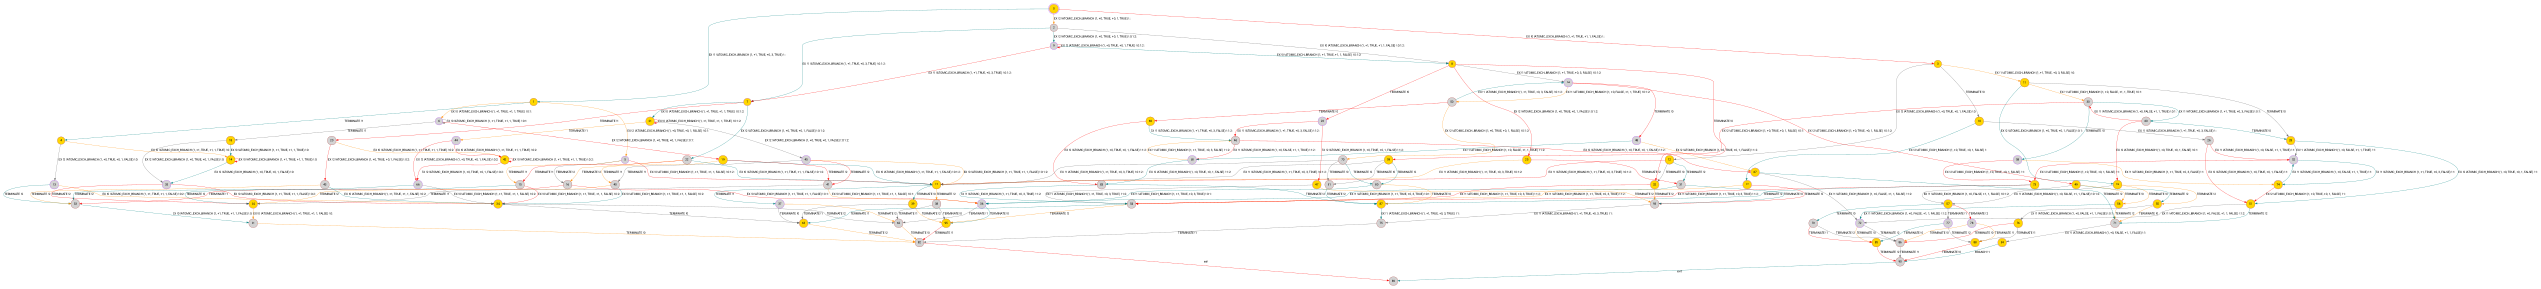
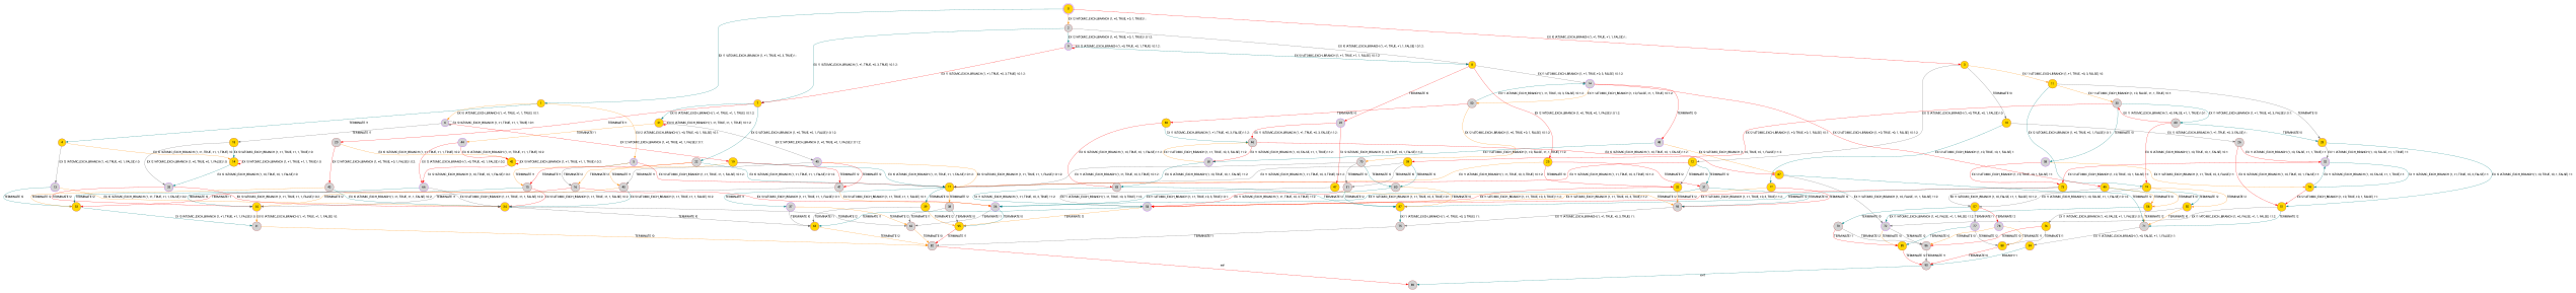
  digraph {
    fontname=Roboto
    node [color=brown fillcolor=lightgrey fontname=Roboto shape=circle style=filled]
    edge [color=red fontname=Roboto]
    0 [color=purple fillcolor=gold peripheries=2]
    1 [fillcolor=gold]
    2
    3 [fillcolor=gold]
    4 [fillcolor=gold]
    5 [color=purple]
    6 [color=purple]
    7 [color=purple fillcolor=gold]
    8 [color=purple fillcolor=gold]
    9 [color=purple]
    10 [fillcolor=gold]
    11 [fillcolor=gold]
    12 [fillcolor=gold]
    13 [color=purple]
    14 [fillcolor=gold]
    15
    16
    17 [fillcolor=gold]
    18 [fillcolor=gold]
    19 [fillcolor=gold]
    20
    21 [color=purple fillcolor=gold]
    22
    23 [color=purple]
    24 [color=purple]
    25 [color=purple fillcolor=gold]
    26
    27 [color=purple fillcolor=gold]
    28 [color=purple fillcolor=gold]
    29 [fillcolor=gold]
    30
    31
    32 [color=purple fillcolor=gold]
-   33
+   33 [fillcolor=gold]
    34 [color=purple fillcolor=gold]
    35 [color=purple]
    36 [color=purple]
    37 [color=purple]
    38
    39 [fillcolor=gold]
    40
    41
    42 [fillcolor=gold]
    43
    44 [color=purple]
    45 [color=purple]
    46
-   47 [color=purple fillcolor=gold]
+   47 [fillcolor=gold]
    48 [color=purple]
    49 [color=purple fillcolor=gold]
    50
    51 [fillcolor=gold]
    52 [color=purple]
    n54 [label=93]
-   54
+   54 [color=purple]
    55 [color=purple fillcolor=gold]
    56 [color=purple fillcolor=gold]
    57 [color=purple fillcolor=gold]
    58 [color=purple]
    59 [fillcolor=gold]
    60
    61
    62
    63 [color=purple fillcolor=gold]
    64 [color=purple fillcolor=gold]
    n66 [fillcolor=gold label=95]
    66 [color=purple]
    67 [color=purple fillcolor=gold]
    68 [color=purple]
    69 [fillcolor=gold]
    70
    71
    72 [color=purple]
    73 [fillcolor=gold]
    74 [color=purple fillcolor=gold]
    75
    76 [fillcolor=gold]
    77 [color=purple]
    78 [color=purple]
    79
    80
    81
    82
    83
    84 [color=purple fillcolor=gold]
    85 [fillcolor=gold]
    86
    87 [color=purple fillcolor=gold]
    88 [color=purple fillcolor=gold]
    89
    90
    0 -> 1 [color=teal label="EX !1 !ATOMIC_EXCH_BRANCH (1, +1, TRUE, +0, 3, TRUE) !::"]
    0 -> 2 [color=darkorange label="EX !2 !ATOMIC_EXCH_BRANCH (1, +0, TRUE, +0, 1, TRUE) !::"]
    0 -> 3 [label="EX !0 !ATOMIC_EXCH_BRANCH (1, +1, TRUE, +1, 1, FALSE) !::"]
    1 -> 4 [color=teal label="TERMINATE !1"]
    1 -> 5 [color=darkorange label="EX !2 !ATOMIC_EXCH_BRANCH (1, +0, TRUE, +0, 1, FALSE) !:0:1:"]
    1 -> 6 [color=darkorange label="EX !0 !ATOMIC_EXCH_BRANCH (1, +1, TRUE, +1, 1, TRUE) !:0:1:"]
    2 -> 7 [color=teal label="EX !1 !ATOMIC_EXCH_BRANCH (1, +1, TRUE, +0, 3, TRUE) !:0:1:2:"]
    2 -> 8 [color=gray40 label="EX !0 !ATOMIC_EXCH_BRANCH (1, +1, TRUE, +1, 1, FALSE) !:0:1:2:"]
    2 -> 9 [color=teal label="EX !2 !ATOMIC_EXCH_BRANCH (1, +0, TRUE, +0, 1, TRUE) !:0:1:2:"]
    3 -> 10 [color=gray40 label="TERMINATE !0"]
    3 -> 11 [color=darkorange label="EX !1 !ATOMIC_EXCH_BRANCH (1, +1, TRUE, +0, 3, FALSE) !:0:"]
    3 -> 12 [color=gray40 label="EX !2 !ATOMIC_EXCH_BRANCH (1, +0, TRUE, +0, 1, FALSE) !:0:"]
    4 -> 13 [color=gray40 label="EX !2 !ATOMIC_EXCH_BRANCH (1, +0, TRUE, +0, 1, FALSE) !:0:"]
    4 -> 14 [color=darkorange label="EX !0 !ATOMIC_EXCH_BRANCH (1, +1, TRUE, +1, 1, TRUE) !:0:"]
    5 -> 15 [color=darkorange label="TERMINATE !1"]
    5 -> 16 [color=gray40 label="TERMINATE !2"]
    5 -> 17 [label="EX !0 !ATOMIC_EXCH_BRANCH (1, +1, TRUE, +1, 1, FALSE) !:0:1:2:"]
    6 -> 6 [color=gray40 label="EX !0 !ATOMIC_EXCH_BRANCH (1, +1, TRUE, +1, 1, TRUE) !:0:1:"]
    6 -> 18 [color=gray40 label="TERMINATE !1"]
    6 -> 19 [label="EX !2 !ATOMIC_EXCH_BRANCH (1, +0, TRUE, +0, 1, FALSE) !:0:1:"]
    7 -> 20 [label="TERMINATE !1"]
    7 -> 21 [color=teal label="EX !0 !ATOMIC_EXCH_BRANCH (1, +1, TRUE, +1, 1, TRUE) !:0:1:2:"]
    7 -> 22 [color=teal label="EX !2 !ATOMIC_EXCH_BRANCH (1, +0, TRUE, +0, 1, FALSE) !:0:1:2:"]
    8 -> 23 [label="TERMINATE !0"]
    8 -> 24 [color=gray40 label="EX !1 !ATOMIC_EXCH_BRANCH (1, +1, TRUE, +0, 3, FALSE) !:0:1:2:"]
    8 -> 25 [label="EX !2 !ATOMIC_EXCH_BRANCH (1, +0, TRUE, +0, 1, FALSE) !:0:1:2:"]
    9 -> 7 [label="EX !1 !ATOMIC_EXCH_BRANCH (1, +1, TRUE, +0, 3, TRUE) !:0:1:2:"]
    9 -> 8 [color=teal label="EX !0 !ATOMIC_EXCH_BRANCH (1, +1, TRUE, +1, 1, FALSE) !:0:1:2:"]
    9 -> 9 [label="EX !2 !ATOMIC_EXCH_BRANCH (1, +0, TRUE, +0, 1, TRUE) !:0:1:2:"]
    10 -> 26 [color=gray40 label="EX !1 !ATOMIC_EXCH_BRANCH (1, +1, TRUE, +0, 3, FALSE) !::"]
    10 -> 27 [color=teal label="EX !2 !ATOMIC_EXCH_BRANCH (1, +0, TRUE, +0, 1, FALSE) !::"]
    11 -> 28 [color=gray40 label="TERMINATE !0"]
    11 -> 29 [color=teal label="EX !2 !ATOMIC_EXCH_BRANCH (1, +0, TRUE, +0, 1, FALSE) !:0:1:"]
    11 -> 30 [color=darkorange label="EX !1 !ATOMIC_EXCH_BRANCH (1, +0, FALSE, +1, 1, TRUE) !:0:1:"]
    12 -> 17 [label="EX !1 !ATOMIC_EXCH_BRANCH (1, +1, TRUE, +0, 3, TRUE) !:0:1:2:"]
    12 -> 31 [color=teal label="TERMINATE !2"]
    12 -> 32 [color=gray40 label="TERMINATE !0"]
    13 -> 33 [color=teal label="TERMINATE !2"]
    13 -> 34 [color=darkorange label="EX !0 !ATOMIC_EXCH_BRANCH (1, +1, TRUE, +1, 1, FALSE) !:0:2:"]
    14 -> 14 [label="EX !0 !ATOMIC_EXCH_BRANCH (1, +1, TRUE, +1, 1, TRUE) !:0:"]
    14 -> 35 [color=teal label="EX !2 !ATOMIC_EXCH_BRANCH (1, +0, TRUE, +0, 1, FALSE) !:0:"]
    15 -> 33 [color=teal label="TERMINATE !2"]
    15 -> 34 [label="EX !0 !ATOMIC_EXCH_BRANCH (1, +1, TRUE, +1, 1, FALSE) !:0:2:"]
    16 -> 33 [label="TERMINATE !1"]
    16 -> 36 [label="EX !0 !ATOMIC_EXCH_BRANCH (1, +1, TRUE, +1, 1, FALSE) !:0:1:"]
    17 -> 37 [color=teal label="TERMINATE !1"]
    17 -> 38 [color=darkorange label="TERMINATE !2"]
    17 -> 39 [color=teal label="TERMINATE !0"]
    18 -> 14 [color=teal label="EX !0 !ATOMIC_EXCH_BRANCH (1, +1, TRUE, +1, 1, TRUE) !:0:"]
    18 -> 35 [color=gray40 label="EX !2 !ATOMIC_EXCH_BRANCH (1, +0, TRUE, +0, 1, FALSE) !:0:"]
    19 -> 17 [color=teal label="EX !0 !ATOMIC_EXCH_BRANCH (1, +1, TRUE, +1, 1, FALSE) !:0:1:2:"]
    19 -> 40 [color=darkorange label="TERMINATE !1"]
    19 -> 41 [label="TERMINATE !2"]
    20 -> 42 [color=darkorange label="EX !0 !ATOMIC_EXCH_BRANCH (1, +1, TRUE, +1, 1, TRUE) !:0:2:"]
    20 -> 43 [label="EX !2 !ATOMIC_EXCH_BRANCH (1, +0, TRUE, +0, 1, FALSE) !:0:2:"]
    21 -> 21 [label="EX !0 !ATOMIC_EXCH_BRANCH (1, +1, TRUE, +1, 1, TRUE) !:0:1:2:"]
    21 -> 44 [color=darkorange label="TERMINATE !1"]
    21 -> 45 [color=gray40 label="EX !2 !ATOMIC_EXCH_BRANCH (1, +0, TRUE, +0, 1, FALSE) !:0:1:2:"]
    22 -> 15 [label="TERMINATE !1"]
    22 -> 16 [color=darkorange label="TERMINATE !2"]
    22 -> 17 [color=teal label="EX !0 !ATOMIC_EXCH_BRANCH (1, +1, TRUE, +1, 1, FALSE) !:0:1:2:"]
    23 -> 46 [label="EX !1 !ATOMIC_EXCH_BRANCH (1, +1, TRUE, +0, 3, FALSE) !:1:2:"]
    23 -> 47 [label="EX !2 !ATOMIC_EXCH_BRANCH (1, +0, TRUE, +0, 1, FALSE) !:1:2:"]
    24 -> 48 [label="TERMINATE !0"]
    24 -> 49 [label="EX !2 !ATOMIC_EXCH_BRANCH (1, +0, TRUE, +0, 1, FALSE) !:0:1:2:"]
    24 -> 50 [color=darkorange label="EX !1 !ATOMIC_EXCH_BRANCH (1, +0, FALSE, +1, 1, TRUE) !:0:1:2:"]
    25 -> 17 [color=darkorange label="EX !1 !ATOMIC_EXCH_BRANCH (1, +1, TRUE, +0, 3, TRUE) !:0:1:2:"]
    25 -> 31 [label="TERMINATE !2"]
-   8 -> 32 [label="TERMINATE !0"]
+   25 -> 32 [label="TERMINATE !0"]
    26 -> 51 [label="EX !2 !ATOMIC_EXCH_BRANCH (1, +0, TRUE, +0, 1, FALSE) !:1:"]
    26 -> 52 [label="EX !1 !ATOMIC_EXCH_BRANCH (1, +0, FALSE, +1, 1, TRUE) !:1:"]
    27 -> n54 [label="TERMINATE !2"]
    27 -> 54 [color=darkorange label="EX !1 !ATOMIC_EXCH_BRANCH (1, +1, TRUE, +0, 3, TRUE) !:1:2:"]
    28 -> 51 [color=teal label="EX !2 !ATOMIC_EXCH_BRANCH (1, +0, TRUE, +0, 1, FALSE) !:1:"]
    28 -> 52 [color=gray40 label="EX !1 !ATOMIC_EXCH_BRANCH (1, +0, FALSE, +1, 1, TRUE) !:1:"]
    29 -> 55 [color=darkorange label="TERMINATE !2"]
    29 -> 56 [color=darkorange label="TERMINATE !0"]
    29 -> 57 [color=gray40 label="EX !1 !ATOMIC_EXCH_BRANCH (1, +0, FALSE, +1, 1, FALSE) !:0:1:2:"]
    30 -> 58 [color=teal label="TERMINATE !0"]
    30 -> 59 [label="EX !2 !ATOMIC_EXCH_BRANCH (1, +0, TRUE, +0, 1, FALSE) !:0:1:"]
    30 -> 60 [color=teal label="EX !1 !ATOMIC_EXCH_BRANCH (1, +1, TRUE, +0, 3, FALSE) !:0:1:"]
    31 -> 36 [color=teal label="EX !1 !ATOMIC_EXCH_BRANCH (1, +1, TRUE, +0, 3, TRUE) !:0:1:"]
    31 -> n54 [color=teal label="TERMINATE !0"]
    32 -> n54 [color=darkorange label="TERMINATE !2"]
    32 -> 54 [label="EX !1 !ATOMIC_EXCH_BRANCH (1, +1, TRUE, +0, 3, TRUE) !:1:2:"]
    33 -> 61 [color=teal label="EX !0 !ATOMIC_EXCH_BRANCH (1, +1, TRUE, +1, 1, FALSE) !:0:"]
    34 -> 62 [color=gray40 label="TERMINATE !2"]
    34 -> 63 [color=gray40 label="TERMINATE !0"]
    35 -> 34 [label="EX !0 !ATOMIC_EXCH_BRANCH (1, +1, TRUE, +1, 1, FALSE) !:0:2:"]
    35 -> 64 [label="TERMINATE !2"]
    36 -> 62 [color=gray40 label="TERMINATE !1"]
    36 -> n66 [color=teal label="TERMINATE !0"]
    37 -> 62 [color=darkorange label="TERMINATE !2"]
    37 -> 63 [color=gray40 label="TERMINATE !0"]
    38 -> 62 [color=gray40 label="TERMINATE !1"]
    38 -> n66 [color=gray40 label="TERMINATE !0"]
    39 -> 63 [color=gray40 label="TERMINATE !1"]
    39 -> n66 [color=darkorange label="TERMINATE !2"]
    40 -> 34 [color=teal label="EX !0 !ATOMIC_EXCH_BRANCH (1, +1, TRUE, +1, 1, FALSE) !:0:2:"]
    40 -> 64 [color=darkorange label="TERMINATE !2"]
    41 -> 36 [color=darkorange label="EX !0 !ATOMIC_EXCH_BRANCH (1, +1, TRUE, +1, 1, FALSE) !:0:1:"]
    41 -> 64 [color=gray40 label="TERMINATE !1"]
    42 -> 42 [label="EX !0 !ATOMIC_EXCH_BRANCH (1, +1, TRUE, +1, 1, TRUE) !:0:2:"]
    42 -> 66 [label="EX !2 !ATOMIC_EXCH_BRANCH (1, +0, TRUE, +0, 1, FALSE) !:0:2:"]
    43 -> 33 [color=darkorange label="TERMINATE !2"]
    43 -> 34 [color=teal label="EX !0 !ATOMIC_EXCH_BRANCH (1, +1, TRUE, +1, 1, FALSE) !:0:2:"]
    44 -> 42 [label="EX !0 !ATOMIC_EXCH_BRANCH (1, +1, TRUE, +1, 1, TRUE) !:0:2:"]
    44 -> 66 [label="EX !2 !ATOMIC_EXCH_BRANCH (1, +0, TRUE, +0, 1, FALSE) !:0:2:"]
    45 -> 17 [color=darkorange label="EX !0 !ATOMIC_EXCH_BRANCH (1, +1, TRUE, +1, 1, FALSE) !:0:1:2:"]
    45 -> 40 [color=gray40 label="TERMINATE !1"]
    45 -> 41 [label="TERMINATE !2"]
    46 -> 67 [label="EX !2 !ATOMIC_EXCH_BRANCH (1, +0, TRUE, +0, 1, FALSE) !:1:2:"]
    46 -> 68 [label="EX !1 !ATOMIC_EXCH_BRANCH (1, +0, FALSE, +1, 1, TRUE) !:1:2:"]
    47 -> n54 [color=darkorange label="TERMINATE !2"]
    47 -> 54 [color=gray40 label="EX !1 !ATOMIC_EXCH_BRANCH (1, +1, TRUE, +0, 3, TRUE) !:1:2:"]
    48 -> 67 [color=darkorange label="EX !2 !ATOMIC_EXCH_BRANCH (1, +0, TRUE, +0, 1, FALSE) !:1:2:"]
    48 -> 68 [color=teal label="EX !1 !ATOMIC_EXCH_BRANCH (1, +0, FALSE, +1, 1, TRUE) !:1:2:"]
    49 -> 55 [color=teal label="TERMINATE !2"]
    49 -> 56 [color=darkorange label="TERMINATE !0"]
    49 -> 57 [color=gray40 label="EX !1 !ATOMIC_EXCH_BRANCH (1, +0, FALSE, +1, 1, FALSE) !:0:1:2:"]
    50 -> 24 [color=teal label="EX !1 !ATOMIC_EXCH_BRANCH (1, +1, TRUE, +0, 3, FALSE) !:0:1:2:"]
    50 -> 69 [label="TERMINATE !0"]
    50 -> 70 [color=darkorange label="EX !2 !ATOMIC_EXCH_BRANCH (1, +0, TRUE, +0, 1, FALSE) !:0:1:2:"]
    51 -> 71 [color=teal label="TERMINATE !2"]
    51 -> 72 [color=gray40 label="EX !1 !ATOMIC_EXCH_BRANCH (1, +0, FALSE, +1, 1, FALSE) !:1:2:"]
    52 -> 73 [label="EX !2 !ATOMIC_EXCH_BRANCH (1, +0, TRUE, +0, 1, FALSE) !:1:"]
    52 -> 74 [color=teal label="EX !1 !ATOMIC_EXCH_BRANCH (1, +1, TRUE, +0, 3, FALSE) !:1:"]
    n54 -> 75 [color=gray40 label="EX !1 !ATOMIC_EXCH_BRANCH (1, +1, TRUE, +0, 3, TRUE) !:1:"]
    54 -> 63 [color=teal label="TERMINATE !1"]
    54 -> n66 [color=darkorange label="TERMINATE !2"]
    55 -> 71 [color=darkorange label="TERMINATE !0"]
    55 -> 76 [color=gray40 label="EX !1 !ATOMIC_EXCH_BRANCH (1, +0, FALSE, +1, 1, FALSE) !:0:1:"]
    56 -> 71 [color=darkorange label="TERMINATE !2"]
    56 -> 72 [color=teal label="EX !1 !ATOMIC_EXCH_BRANCH (1, +0, FALSE, +1, 1, FALSE) !:1:2:"]
    57 -> 77 [color=gray40 label="TERMINATE !1"]
    57 -> 78 [label="TERMINATE !2"]
    57 -> 79 [color=teal label="TERMINATE !0"]
    58 -> 73 [label="EX !2 !ATOMIC_EXCH_BRANCH (1, +0, TRUE, +0, 1, FALSE) !:1:"]
    58 -> 74 [color=darkorange label="EX !1 !ATOMIC_EXCH_BRANCH (1, +1, TRUE, +0, 3, FALSE) !:1:"]
    59 -> 17 [color=gray40 label="EX !1 !ATOMIC_EXCH_BRANCH (1, +1, TRUE, +0, 3, TRUE) !:0:1:2:"]
    59 -> 80 [color=teal label="TERMINATE !2"]
    59 -> 81 [color=gray40 label="TERMINATE !0"]
    60 -> 28 [color=teal label="TERMINATE !0"]
    60 -> 29 [label="EX !2 !ATOMIC_EXCH_BRANCH (1, +0, TRUE, +0, 1, FALSE) !:0:1:"]
    60 -> 30 [label="EX !1 !ATOMIC_EXCH_BRANCH (1, +0, FALSE, +1, 1, TRUE) !:0:1:"]
    61 -> 82 [color=darkorange label="TERMINATE !0"]
    62 -> 82 [color=darkorange label="TERMINATE !0"]
    63 -> 82 [color=darkorange label="TERMINATE !2"]
    64 -> 61 [color=darkorange label="EX !0 !ATOMIC_EXCH_BRANCH (1, +1, TRUE, +1, 1, FALSE) !:0:"]
    n66 -> 82 [label="TERMINATE !1"]
    66 -> 34 [color=gray40 label="EX !0 !ATOMIC_EXCH_BRANCH (1, +1, TRUE, +1, 1, FALSE) !:0:2:"]
    66 -> 64 [color=teal label="TERMINATE !2"]
    67 -> 71 [color=teal label="TERMINATE !2"]
    67 -> 72 [color=gray40 label="EX !1 !ATOMIC_EXCH_BRANCH (1, +0, FALSE, +1, 1, FALSE) !:1:2:"]
    68 -> 46 [color=darkorange label="EX !1 !ATOMIC_EXCH_BRANCH (1, +1, TRUE, +0, 3, FALSE) !:1:2:"]
    68 -> 83 [color=teal label="EX !2 !ATOMIC_EXCH_BRANCH (1, +0, TRUE, +0, 1, FALSE) !:1:2:"]
    69 -> 46 [color=teal label="EX !1 !ATOMIC_EXCH_BRANCH (1, +1, TRUE, +0, 3, FALSE) !:1:2:"]
    69 -> 83 [label="EX !2 !ATOMIC_EXCH_BRANCH (1, +0, TRUE, +0, 1, FALSE) !:1:2:"]
    70 -> 17 [color=gray40 label="EX !1 !ATOMIC_EXCH_BRANCH (1, +1, TRUE, +0, 3, TRUE) !:0:1:2:"]
    70 -> 80 [color=teal label="TERMINATE !2"]
    70 -> 81 [color=gray40 label="TERMINATE !0"]
    71 -> 84 [color=gray40 label="EX !1 !ATOMIC_EXCH_BRANCH (1, +0, FALSE, +1, 1, FALSE) !:1:"]
    72 -> 85 [color=darkorange label="TERMINATE !0"]
    72 -> 86 [color=gray40 label="TERMINATE !2"]
    73 -> 54 [label="EX !1 !ATOMIC_EXCH_BRANCH (1, +1, TRUE, +0, 3, TRUE) !:1:2:"]
    73 -> 87 [color=teal label="TERMINATE !2"]
    74 -> 51 [label="EX !2 !ATOMIC_EXCH_BRANCH (1, +0, TRUE, +0, 1, FALSE) !:1:"]
    74 -> 52 [color=teal label="EX !1 !ATOMIC_EXCH_BRANCH (1, +0, FALSE, +1, 1, TRUE) !:1:"]
    75 -> 82 [color=gray40 label="TERMINATE !1"]
    76 -> 86 [label="TERMINATE !0"]
    76 -> 88 [color=gray40 label="TERMINATE !1"]
    77 -> 85 [color=teal label="TERMINATE !0"]
    77 -> 88 [color=gray40 label="TERMINATE !2"]
    78 -> 86 [color=darkorange label="TERMINATE !0"]
    78 -> 88 [color=darkorange label="TERMINATE !1"]
    79 -> 85 [label="TERMINATE !1"]
    79 -> 86 [color=gray40 label="TERMINATE !2"]
    80 -> 36 [color=teal label="EX !1 !ATOMIC_EXCH_BRANCH (1, +1, TRUE, +0, 3, TRUE) !:0:1:"]
    80 -> 87 [color=darkorange label="TERMINATE !0"]
+   81 -> 54 [label="EX !1 !ATOMIC_EXCH_BRANCH (1, +1, TRUE, +0, 3, TRUE) !:1:2:"]
    81 -> 87 [color=teal label="TERMINATE !2"]
    82 -> 89 [label=exit]
    83 -> 54 [color=teal label="EX !1 !ATOMIC_EXCH_BRANCH (1, +1, TRUE, +0, 3, TRUE) !:1:2:"]
    83 -> 87 [color=teal label="TERMINATE !2"]
    84 -> 90 [color=teal label="BRANCH !1"]
    85 -> 90 [label="TERMINATE !2"]
    86 -> 90 [color=gray40 label="TERMINATE !1"]
    87 -> 75 [color=teal label="EX !1 !ATOMIC_EXCH_BRANCH (1, +1, TRUE, +0, 3, TRUE) !:1:"]
    88 -> 90 [label="TERMINATE !0"]
    90 -> 89 [color=teal label=exit]
  }
